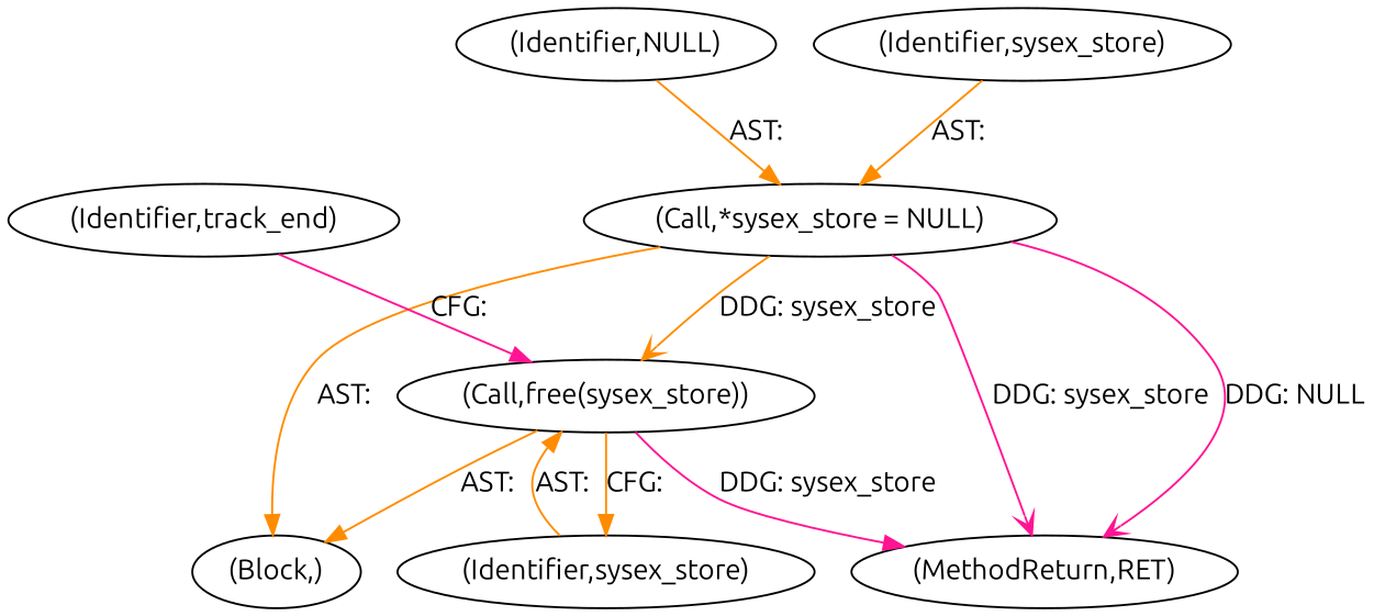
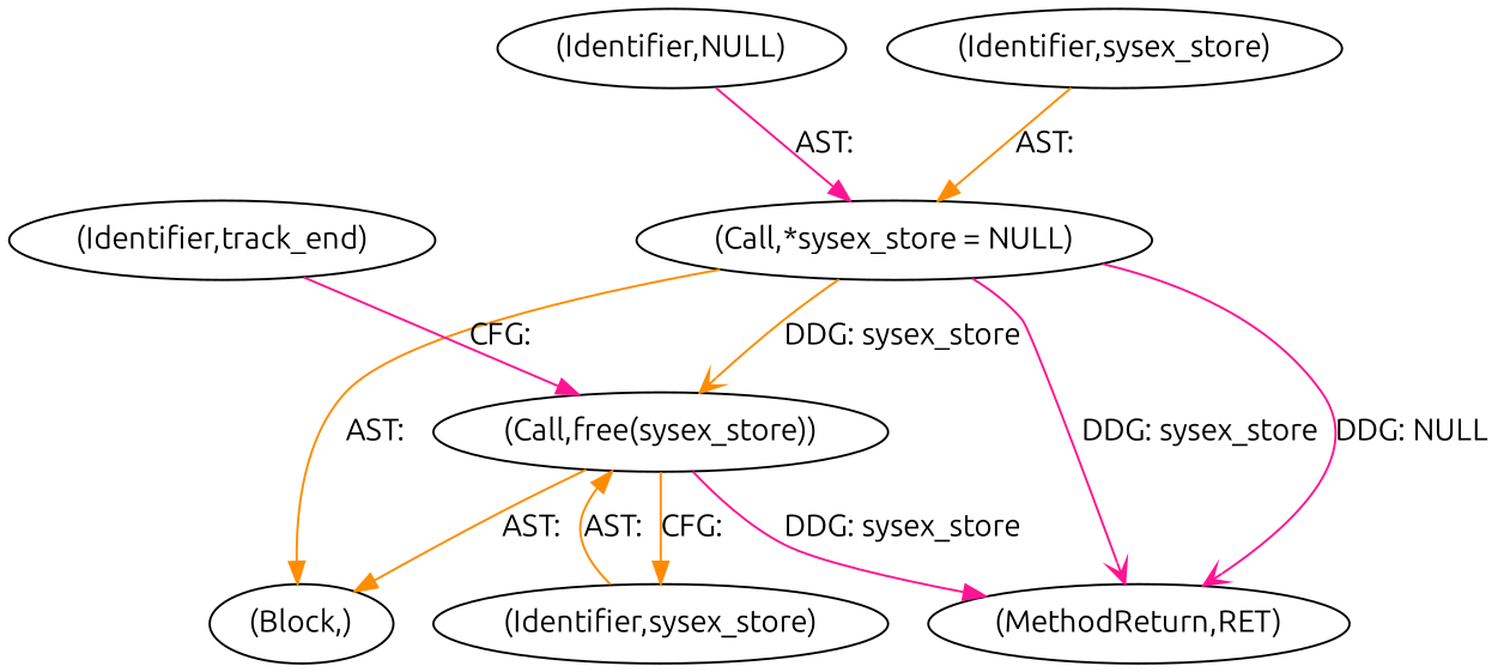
  digraph {
    fontname=Ubuntu
    node [fontname=Ubuntu]
    edge [arrowhead=normal color=darkorange fontname=Ubuntu]
    n1 [label="(Call,free(sysex_store))"]
    n2 [label="(Block,)"]
    n3 [label="(Identifier,sysex_store)"]
    n4 [label="(MethodReturn,RET)"]
    n5 [label="(Call,*sysex_store = NULL)"]
    n6 [label="(Identifier,NULL)"]
    n7 [label="(Identifier,sysex_store)"]
    n8 [label="(Identifier,track_end)"]
    n1 -> n2 [label="AST: "]
    n1 -> n3 [label="CFG: "]
    n1 -> n4 [color=deeppink label="DDG: sysex_store"]
    n3 -> n1 [label="AST: "]
    n5 -> n1 [arrowhead=vee label="DDG: sysex_store"]
    n5 -> n2 [label="AST: "]
    n5 -> n4 [arrowhead=vee color=deeppink label="DDG: sysex_store"]
    n5 -> n4 [arrowhead=vee color=deeppink label="DDG: NULL"]
-   n6 -> n5 [label="AST: "]
+   n6 -> n5 [color=deeppink label="AST: "]
    n7 -> n5 [label="AST: "]
    n8 -> n1 [color=deeppink label="CFG: "]
  }
